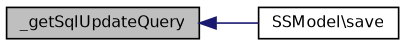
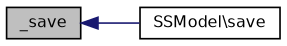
  digraph {
    rankdir=LR
    node [color=black fontname=Helvetica fontsize=10 shape=record style=filled]
-   n1 [fillcolor=grey75 fontcolor=black height=0.2 label=_getSqlUpdateQuery width=0.4]
+   n1 [fillcolor=grey75 fontcolor=black height=0.2 label=_save width=0.4]
    n2 [fillcolor=white height=0.2 label="SSModel\\save" width=0.4]
    n1 -> n2 [color=midnightblue dir=back fontname=Helvetica fontsize=10 labelfontname=Helvetica labelfontsize=10 style=solid]
  }
